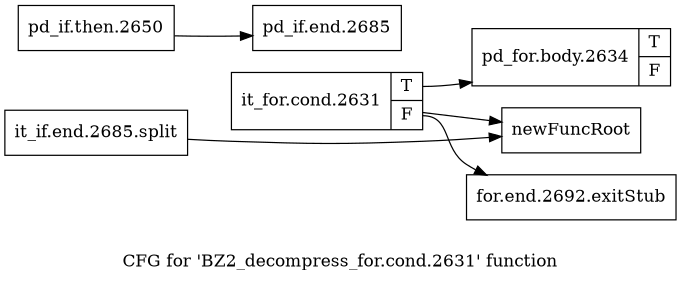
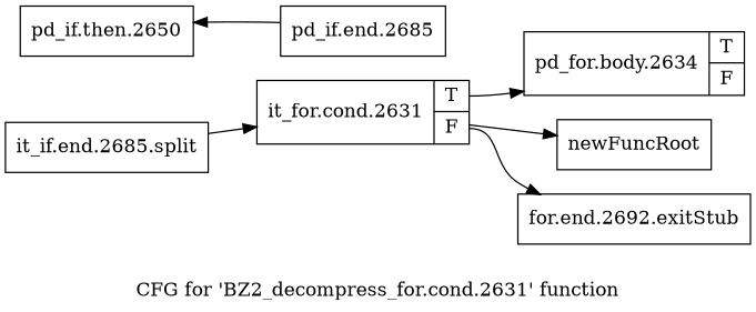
  digraph {
    label="CFG for 'BZ2_decompress_for.cond.2631' function"
    rankdir=LR
    node [shape=record]
    n1 [label="{newFuncRoot}"]
    n2 [label="{it_for.cond.2631|{<s0>T|<s1>F}}"]
    n3 [label="{for.end.2692.exitStub}"]
    n4 [label="{pd_for.body.2634|{<s0>T|<s1>F}}"]
    n5 [label="{pd_if.then.2650}"]
    n6 [label="{pd_if.end.2685}"]
    n7 [label="{it_if.end.2685.split}"]
    n2 -> n1
    n2 -> n3 [tailport=s1]
    n2 -> n4 [tailport=s0]
-   n5 -> n6
-   n7 -> n1
+   n6 -> n5
+   n7 -> n2
  }
